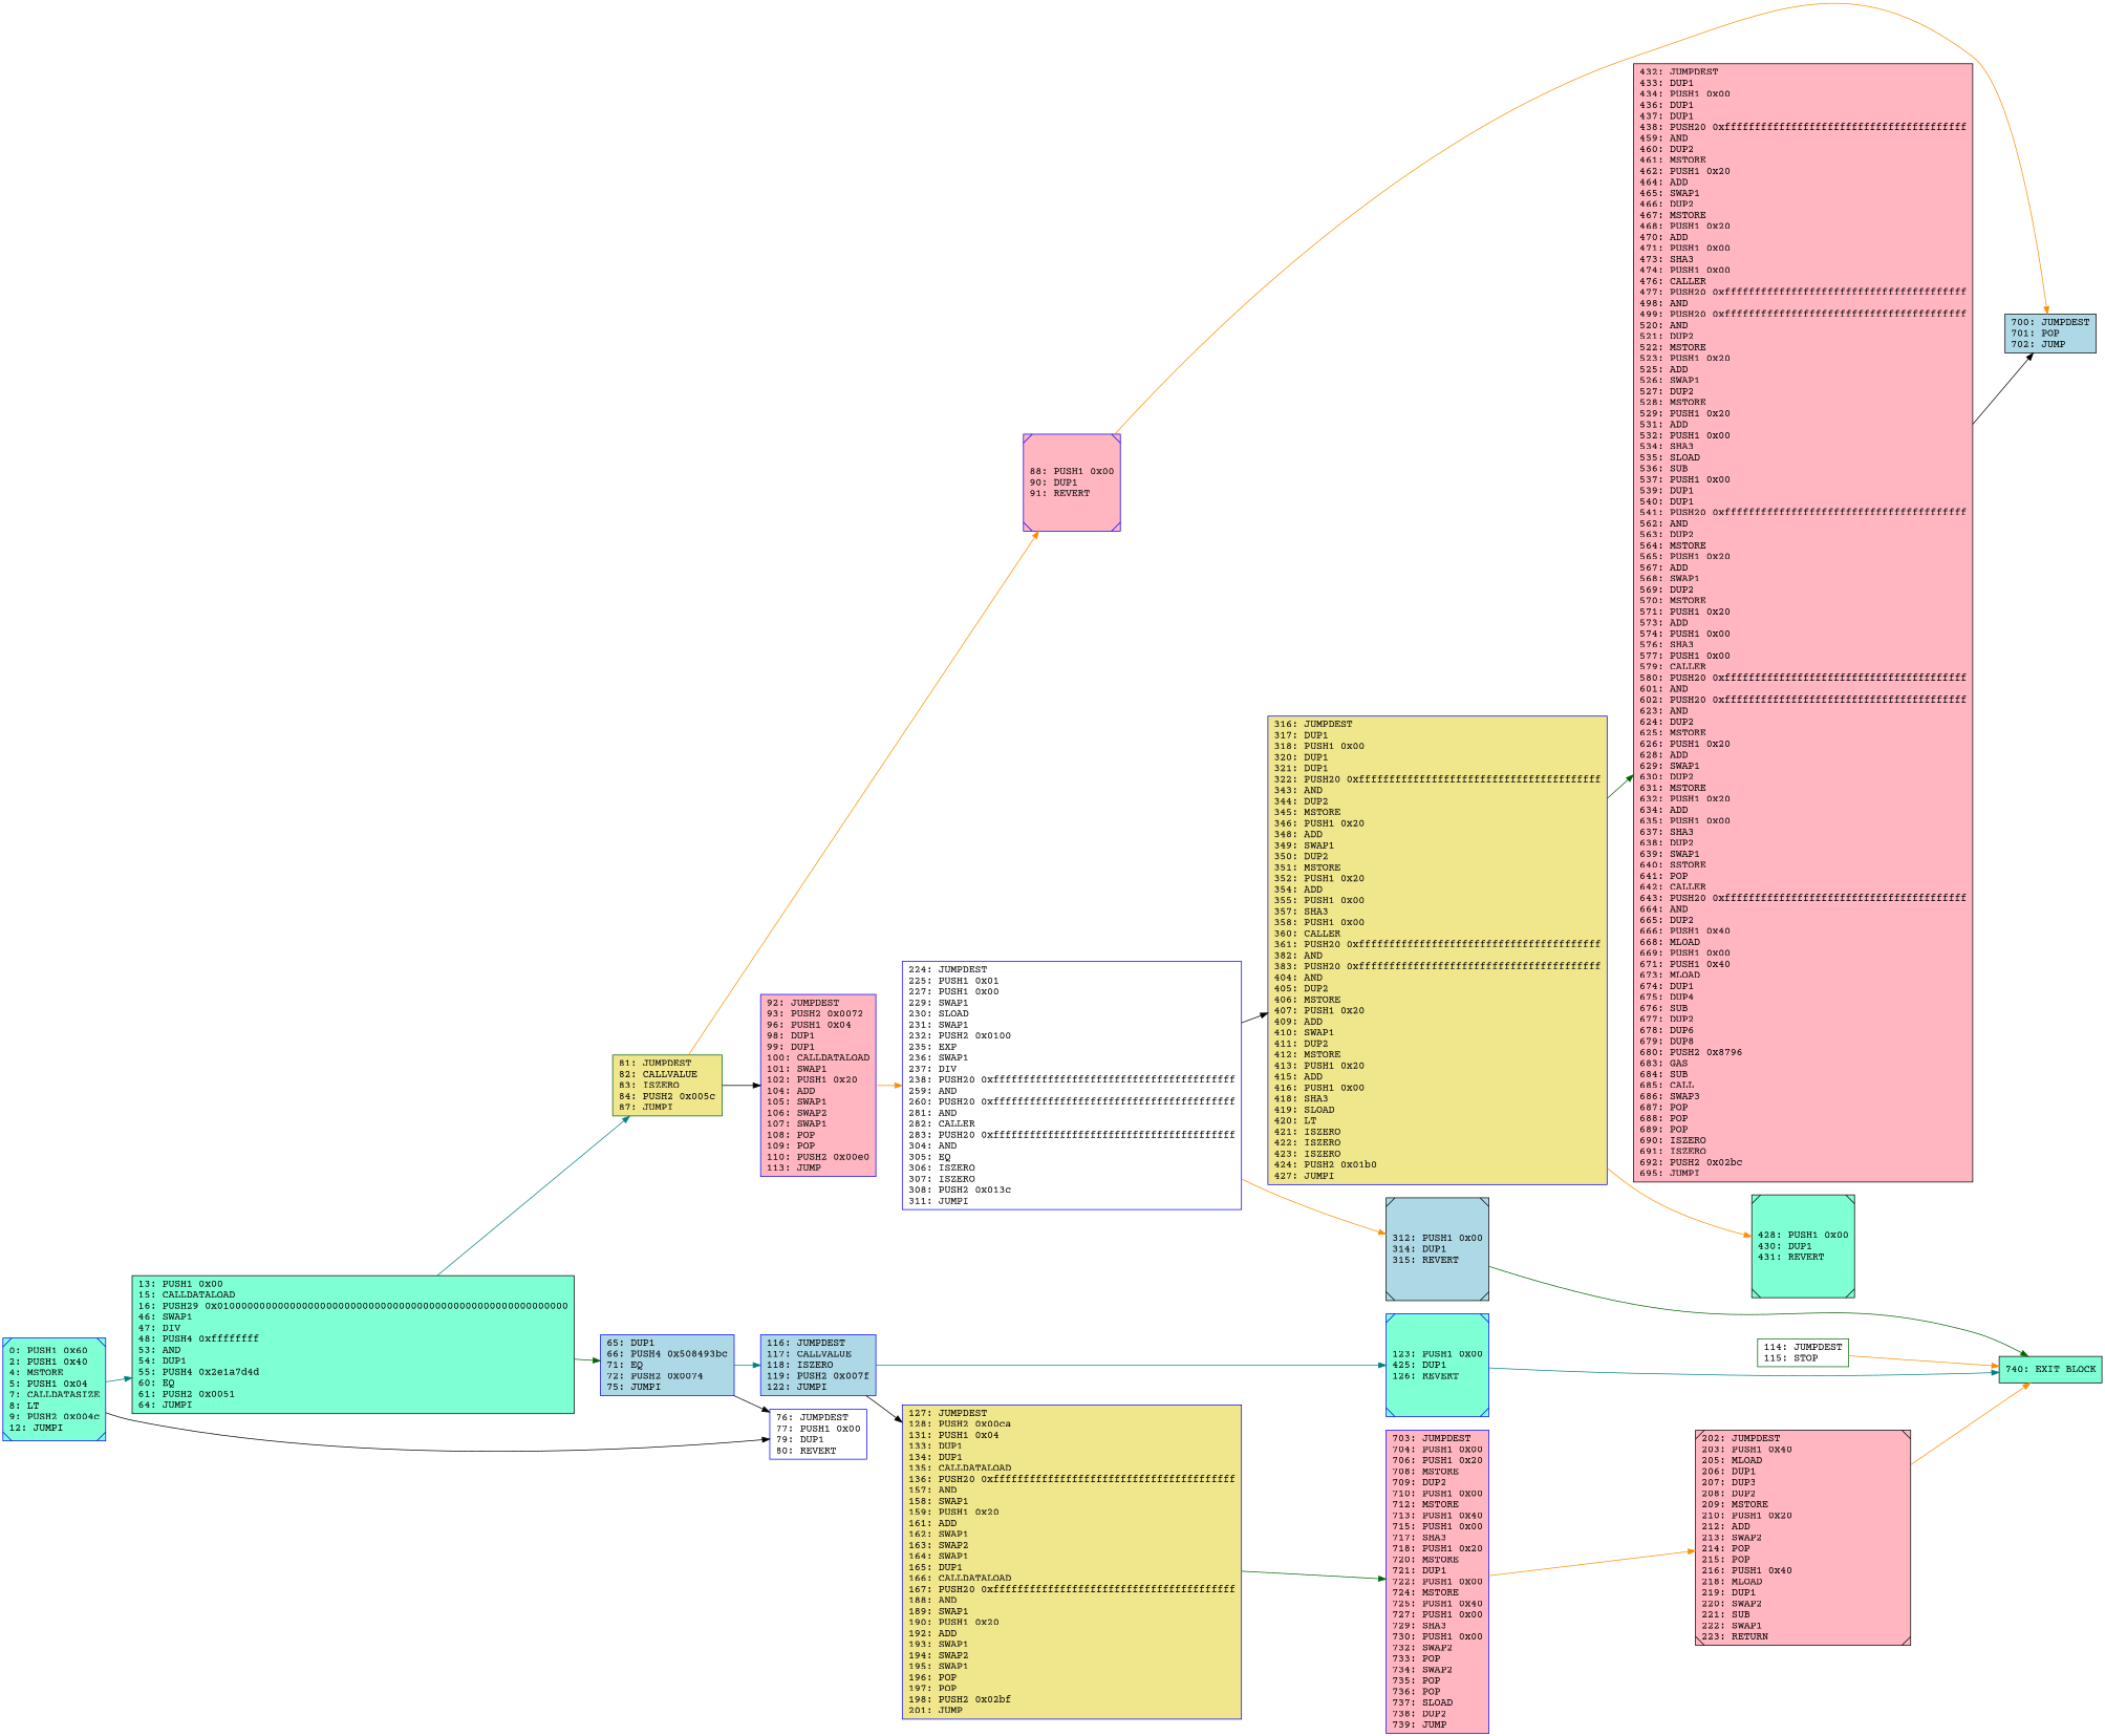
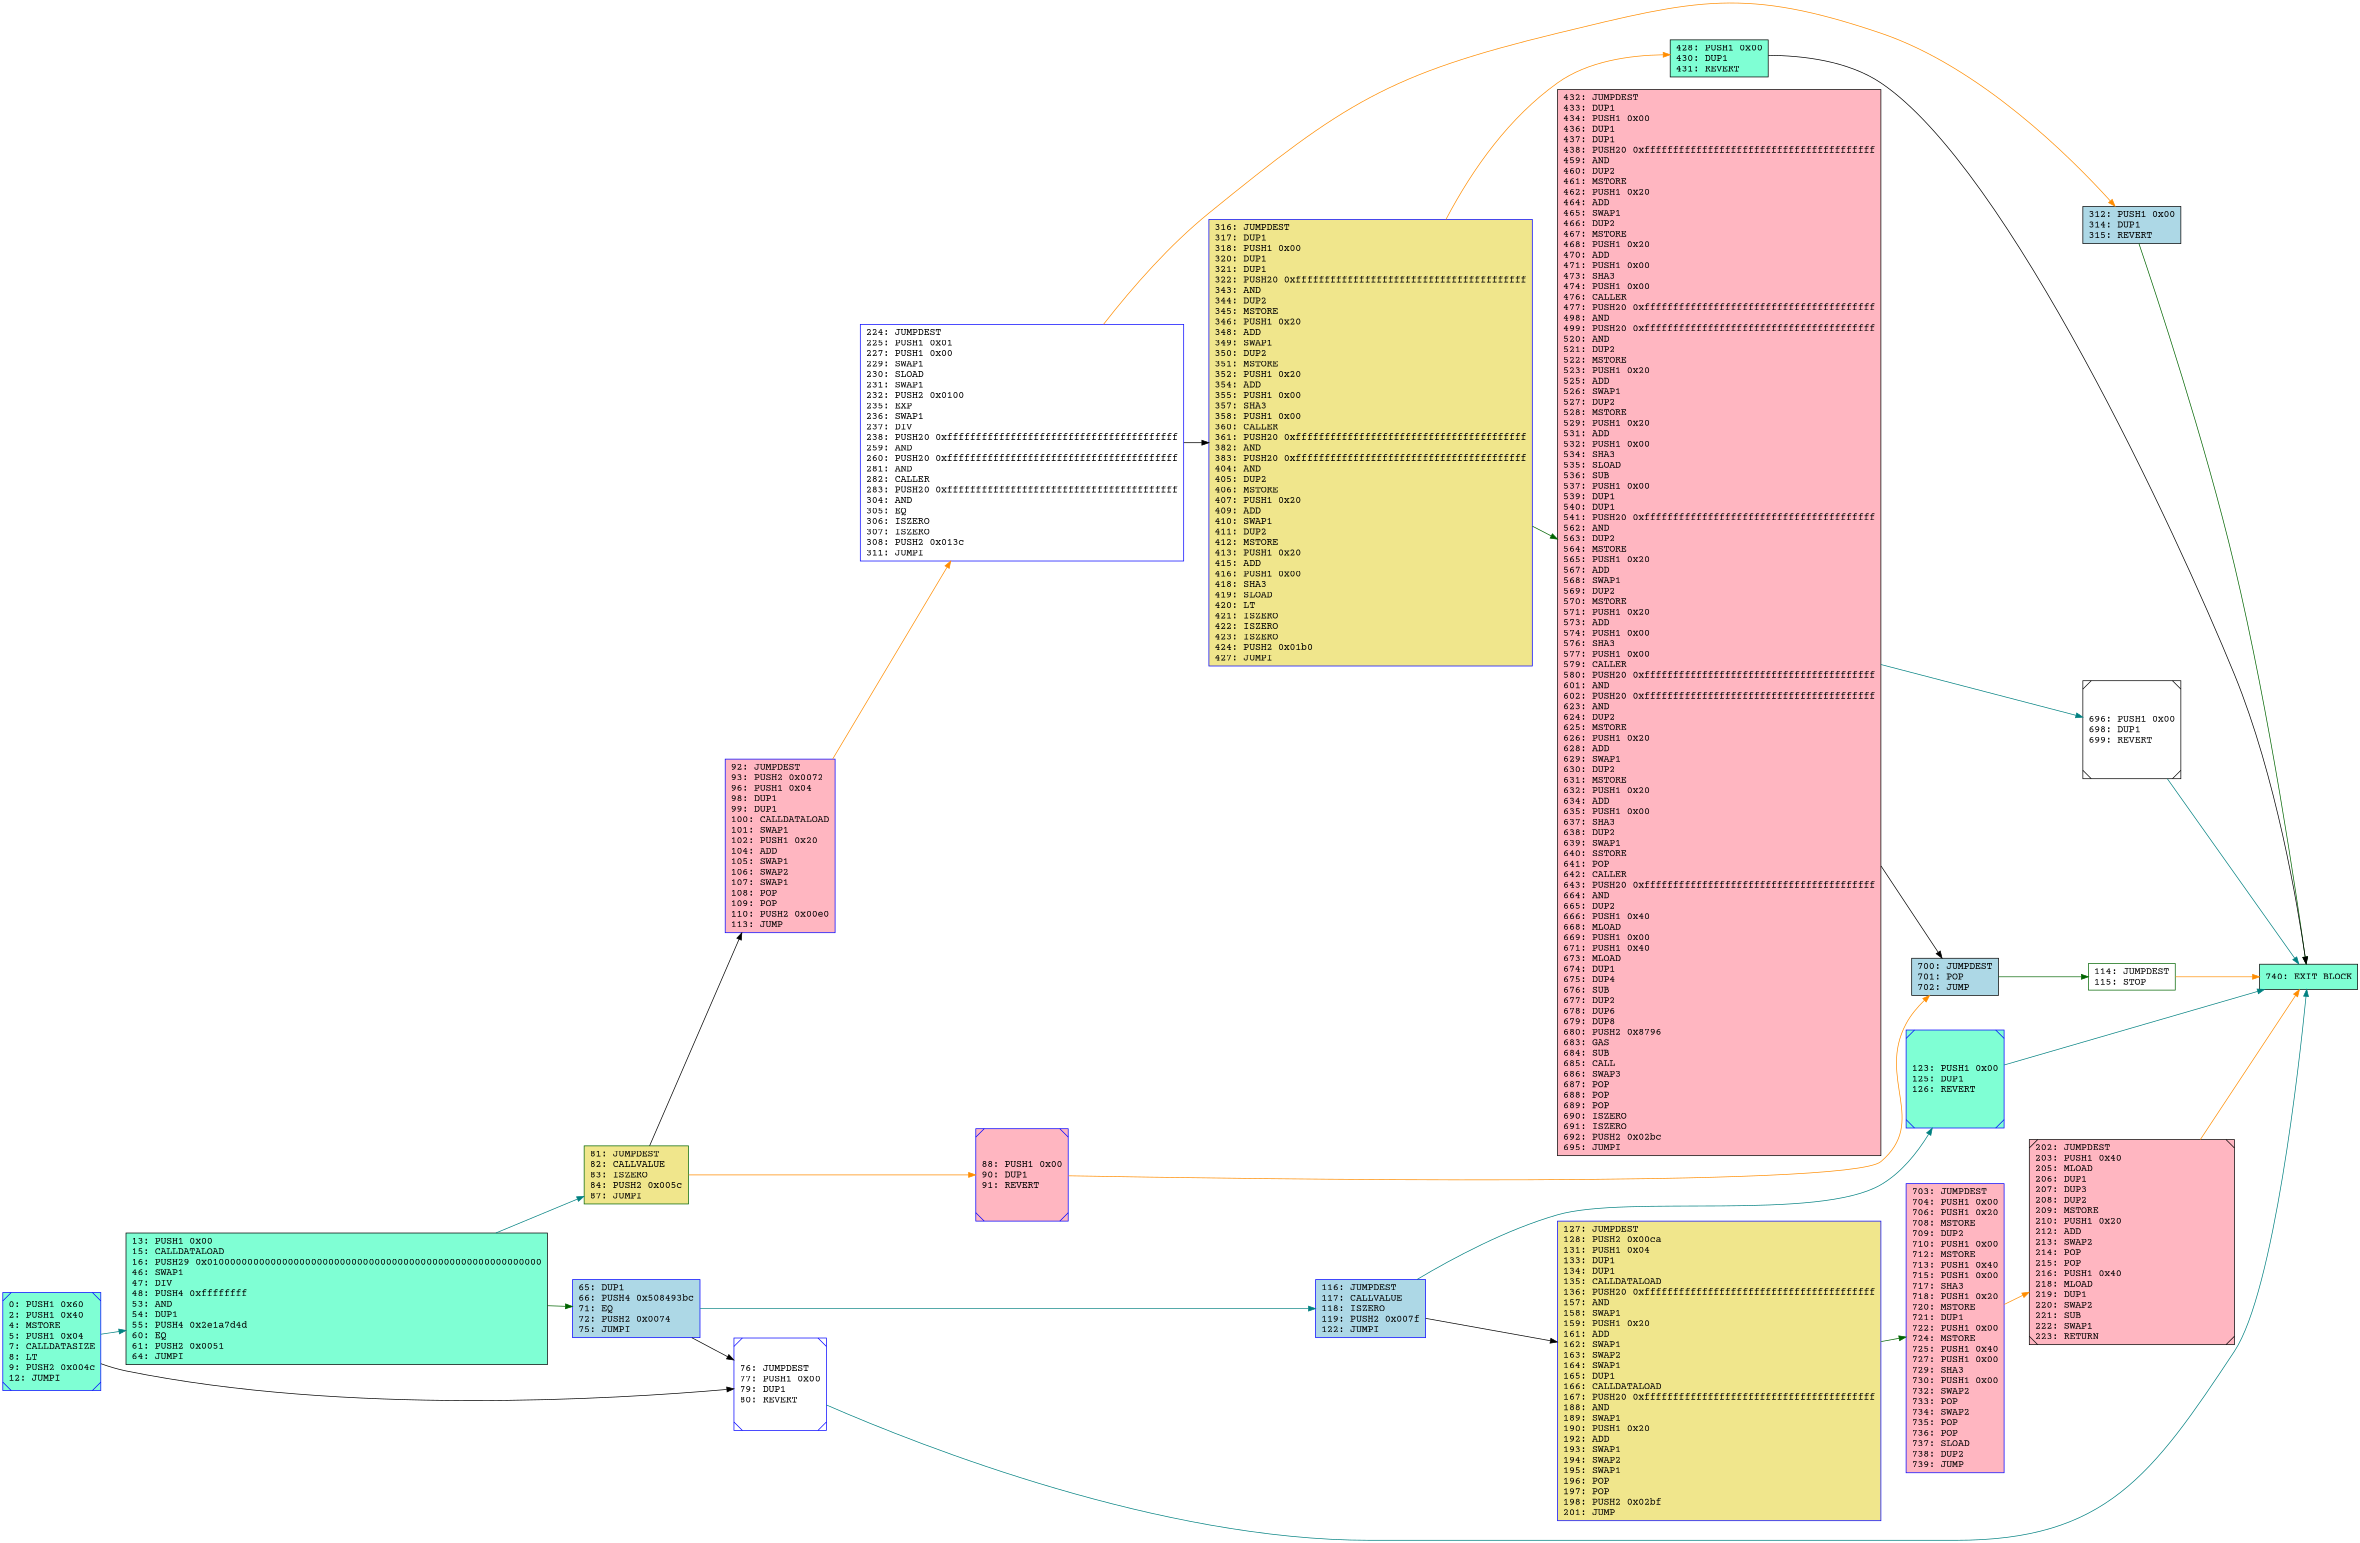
  digraph {
    fontname="Courier Prime"
    rankdir=LR
    node [color=blue fillcolor=lightpink fontcolor=black fontname="Courier Prime" shape=box style=filled]
    edge [color=darkorange fontname="Courier Prime"]
    n1 [label="703: JUMPDEST\l704: PUSH1 0x00\l706: PUSH1 0x20\l708: MSTORE\l709: DUP2\l710: PUSH1 0x00\l712: MSTORE\l713: PUSH1 0x40\l715: PUSH1 0x00\l717: SHA3\l718: PUSH1 0x20\l720: MSTORE\l721: DUP1\l722: PUSH1 0x00\l724: MSTORE\l725: PUSH1 0x40\l727: PUSH1 0x00\l729: SHA3\l730: PUSH1 0x00\l732: SWAP2\l733: POP\l734: SWAP2\l735: POP\l736: POP\l737: SLOAD\l738: DUP2\l739: JUMP\l"]
    n2 [color=black label="202: JUMPDEST\l203: PUSH1 0x40\l205: MLOAD\l206: DUP1\l207: DUP3\l208: DUP2\l209: MSTORE\l210: PUSH1 0x20\l212: ADD\l213: SWAP2\l214: POP\l215: POP\l216: PUSH1 0x40\l218: MLOAD\l219: DUP1\l220: SWAP2\l221: SUB\l222: SWAP1\l223: RETURN\l" shape=Msquare]
    n3 [color=black fillcolor=aquamarine label="740: EXIT BLOCK\l"]
    n4 [fillcolor=lightblue label="65: DUP1\l66: PUSH4 0x508493bc\l71: EQ\l72: PUSH2 0x0074\l75: JUMPI\l"]
-   n5 [fillcolor=white label="76: JUMPDEST\l77: PUSH1 0x00\l79: DUP1\l80: REVERT\l"]
+   n5 [fillcolor=white label="76: JUMPDEST\l77: PUSH1 0x00\l79: DUP1\l80: REVERT\l" shape=Msquare]
    n6 [fillcolor=lightblue label="116: JUMPDEST\l117: CALLVALUE\l118: ISZERO\l119: PUSH2 0x007f\l122: JUMPI\l"]
-   n7 [fillcolor=aquamarine label="123: PUSH1 0x00\l425: DUP1\l126: REVERT\l" shape=Msquare]
+   n7 [fillcolor=aquamarine label="123: PUSH1 0x00\l125: DUP1\l126: REVERT\l" shape=Msquare]
    n8 [fillcolor=khaki label="127: JUMPDEST\l128: PUSH2 0x00ca\l131: PUSH1 0x04\l133: DUP1\l134: DUP1\l135: CALLDATALOAD\l136: PUSH20 0xffffffffffffffffffffffffffffffffffffffff\l157: AND\l158: SWAP1\l159: PUSH1 0x20\l161: ADD\l162: SWAP1\l163: SWAP2\l164: SWAP1\l165: DUP1\l166: CALLDATALOAD\l167: PUSH20 0xffffffffffffffffffffffffffffffffffffffff\l188: AND\l189: SWAP1\l190: PUSH1 0x20\l192: ADD\l193: SWAP1\l194: SWAP2\l195: SWAP1\l196: POP\l197: POP\l198: PUSH2 0x02bf\l201: JUMP\l"]
    n9 [fillcolor=aquamarine label="0: PUSH1 0x60\l2: PUSH1 0x40\l4: MSTORE\l5: PUSH1 0x04\l7: CALLDATASIZE\l8: LT\l9: PUSH2 0x004c\l12: JUMPI\l" shape=Msquare]
    n10 [color=black fillcolor=aquamarine label="13: PUSH1 0x00\l15: CALLDATALOAD\l16: PUSH29 0x0100000000000000000000000000000000000000000000000000000000\l46: SWAP1\l47: DIV\l48: PUSH4 0xffffffff\l53: AND\l54: DUP1\l55: PUSH4 0x2e1a7d4d\l60: EQ\l61: PUSH2 0x0051\l64: JUMPI\l"]
    n11 [color=darkgreen fillcolor=khaki label="81: JUMPDEST\l82: CALLVALUE\l83: ISZERO\l84: PUSH2 0x005c\l87: JUMPI\l"]
    n12 [color=darkgreen fillcolor=white label="114: JUMPDEST\l115: STOP\l"]
    n13 [fillcolor=white label="224: JUMPDEST\l225: PUSH1 0x01\l227: PUSH1 0x00\l229: SWAP1\l230: SLOAD\l231: SWAP1\l232: PUSH2 0x0100\l235: EXP\l236: SWAP1\l237: DIV\l238: PUSH20 0xffffffffffffffffffffffffffffffffffffffff\l259: AND\l260: PUSH20 0xffffffffffffffffffffffffffffffffffffffff\l281: AND\l282: CALLER\l283: PUSH20 0xffffffffffffffffffffffffffffffffffffffff\l304: AND\l305: EQ\l306: ISZERO\l307: ISZERO\l308: PUSH2 0x013c\l311: JUMPI\l"]
    n14 [fillcolor=khaki label="316: JUMPDEST\l317: DUP1\l318: PUSH1 0x00\l320: DUP1\l321: DUP1\l322: PUSH20 0xffffffffffffffffffffffffffffffffffffffff\l343: AND\l344: DUP2\l345: MSTORE\l346: PUSH1 0x20\l348: ADD\l349: SWAP1\l350: DUP2\l351: MSTORE\l352: PUSH1 0x20\l354: ADD\l355: PUSH1 0x00\l357: SHA3\l358: PUSH1 0x00\l360: CALLER\l361: PUSH20 0xffffffffffffffffffffffffffffffffffffffff\l382: AND\l383: PUSH20 0xffffffffffffffffffffffffffffffffffffffff\l404: AND\l405: DUP2\l406: MSTORE\l407: PUSH1 0x20\l409: ADD\l410: SWAP1\l411: DUP2\l412: MSTORE\l413: PUSH1 0x20\l415: ADD\l416: PUSH1 0x00\l418: SHA3\l419: SLOAD\l420: LT\l421: ISZERO\l422: ISZERO\l423: ISZERO\l424: PUSH2 0x01b0\l427: JUMPI\l"]
-   n15 [color=black fillcolor=lightblue label="312: PUSH1 0x00\l314: DUP1\l315: REVERT\l" shape=Msquare]
+   n15 [color=black fillcolor=lightblue label="312: PUSH1 0x00\l314: DUP1\l315: REVERT\l"]
    n16 [color=black label="432: JUMPDEST\l433: DUP1\l434: PUSH1 0x00\l436: DUP1\l437: DUP1\l438: PUSH20 0xffffffffffffffffffffffffffffffffffffffff\l459: AND\l460: DUP2\l461: MSTORE\l462: PUSH1 0x20\l464: ADD\l465: SWAP1\l466: DUP2\l467: MSTORE\l468: PUSH1 0x20\l470: ADD\l471: PUSH1 0x00\l473: SHA3\l474: PUSH1 0x00\l476: CALLER\l477: PUSH20 0xffffffffffffffffffffffffffffffffffffffff\l498: AND\l499: PUSH20 0xffffffffffffffffffffffffffffffffffffffff\l520: AND\l521: DUP2\l522: MSTORE\l523: PUSH1 0x20\l525: ADD\l526: SWAP1\l527: DUP2\l528: MSTORE\l529: PUSH1 0x20\l531: ADD\l532: PUSH1 0x00\l534: SHA3\l535: SLOAD\l536: SUB\l537: PUSH1 0x00\l539: DUP1\l540: DUP1\l541: PUSH20 0xffffffffffffffffffffffffffffffffffffffff\l562: AND\l563: DUP2\l564: MSTORE\l565: PUSH1 0x20\l567: ADD\l568: SWAP1\l569: DUP2\l570: MSTORE\l571: PUSH1 0x20\l573: ADD\l574: PUSH1 0x00\l576: SHA3\l577: PUSH1 0x00\l579: CALLER\l580: PUSH20 0xffffffffffffffffffffffffffffffffffffffff\l601: AND\l602: PUSH20 0xffffffffffffffffffffffffffffffffffffffff\l623: AND\l624: DUP2\l625: MSTORE\l626: PUSH1 0x20\l628: ADD\l629: SWAP1\l630: DUP2\l631: MSTORE\l632: PUSH1 0x20\l634: ADD\l635: PUSH1 0x00\l637: SHA3\l638: DUP2\l639: SWAP1\l640: SSTORE\l641: POP\l642: CALLER\l643: PUSH20 0xffffffffffffffffffffffffffffffffffffffff\l664: AND\l665: DUP2\l666: PUSH1 0x40\l668: MLOAD\l669: PUSH1 0x00\l671: PUSH1 0x40\l673: MLOAD\l674: DUP1\l675: DUP4\l676: SUB\l677: DUP2\l678: DUP6\l679: DUP8\l680: PUSH2 0x8796\l683: GAS\l684: SUB\l685: CALL\l686: SWAP3\l687: POP\l688: POP\l689: POP\l690: ISZERO\l691: ISZERO\l692: PUSH2 0x02bc\l695: JUMPI\l"]
-   n17 [color=black fillcolor=aquamarine label="428: PUSH1 0x00\l430: DUP1\l431: REVERT\l" shape=Msquare]
+   n17 [color=black fillcolor=aquamarine label="428: PUSH1 0x00\l430: DUP1\l431: REVERT\l"]
+   n18 [color=black fillcolor=white label="696: PUSH1 0x00\l698: DUP1\l699: REVERT\l" shape=Msquare]
    n19 [color=black fillcolor=lightblue label="700: JUMPDEST\l701: POP\l702: JUMP\l"]
    n20 [label="92: JUMPDEST\l93: PUSH2 0x0072\l96: PUSH1 0x04\l98: DUP1\l99: DUP1\l100: CALLDATALOAD\l101: SWAP1\l102: PUSH1 0x20\l104: ADD\l105: SWAP1\l106: SWAP2\l107: SWAP1\l108: POP\l109: POP\l110: PUSH2 0x00e0\l113: JUMP\l"]
    n21 [label="88: PUSH1 0x00\l90: DUP1\l91: REVERT\l" shape=Msquare]
    n1 -> n2
    n2 -> n3
    n4 -> n5 [color=black]
    n4 -> n6 [color=teal]
+   n5 -> n3 [color=teal]
    n6 -> n7 [color=teal]
    n6 -> n8 [color=black]
    n7 -> n3 [color=teal]
    n8 -> n1 [color=darkgreen]
    n9 -> n5 [color=black]
    n9 -> n10 [color=teal]
    n10 -> n4 [color=darkgreen]
    n10 -> n11 [color=teal]
    n11 -> n20 [color=black]
    n11 -> n21
    n12 -> n3
    n13 -> n14 [color=black]
    n13 -> n15
    n14 -> n16 [color=darkgreen]
    n14 -> n17
    n15 -> n3 [color=darkgreen]
+   n16 -> n18 [color=teal]
    n16 -> n19 [color=black]
+   n17 -> n3 [color=black]
+   n18 -> n3 [color=teal]
+   n19 -> n12 [color=darkgreen]
    n20 -> n13
    n21 -> n19
  }
